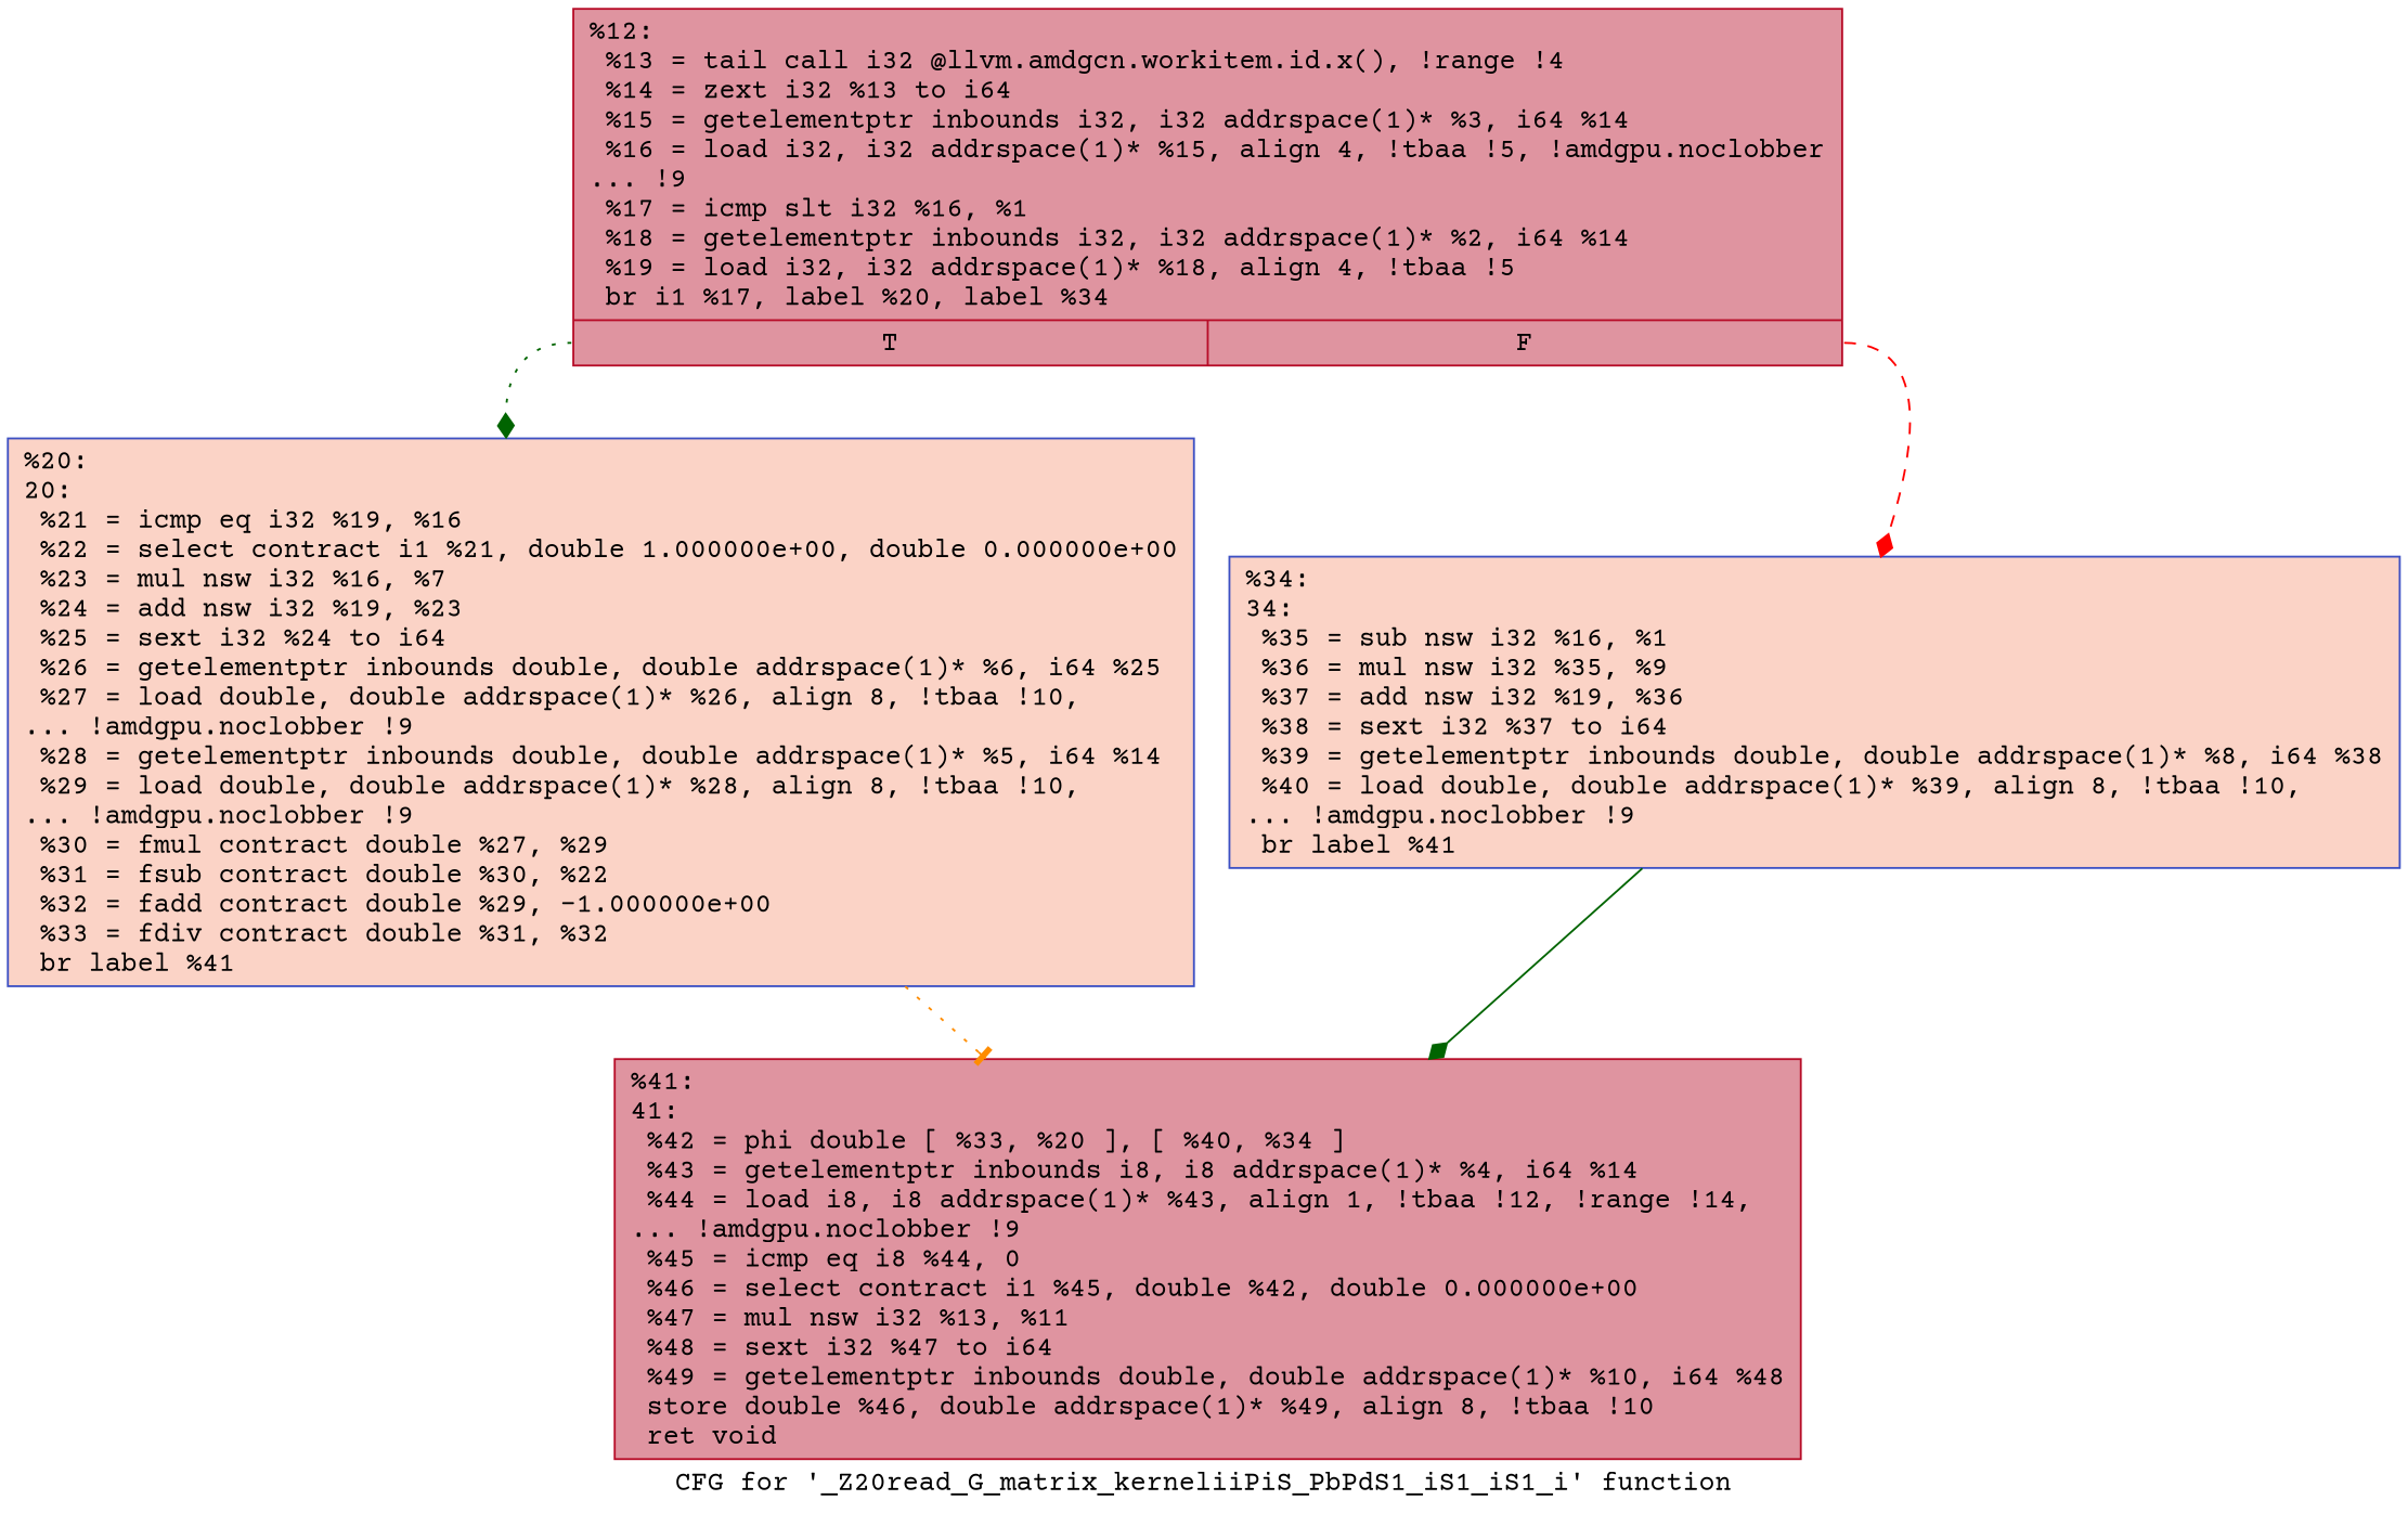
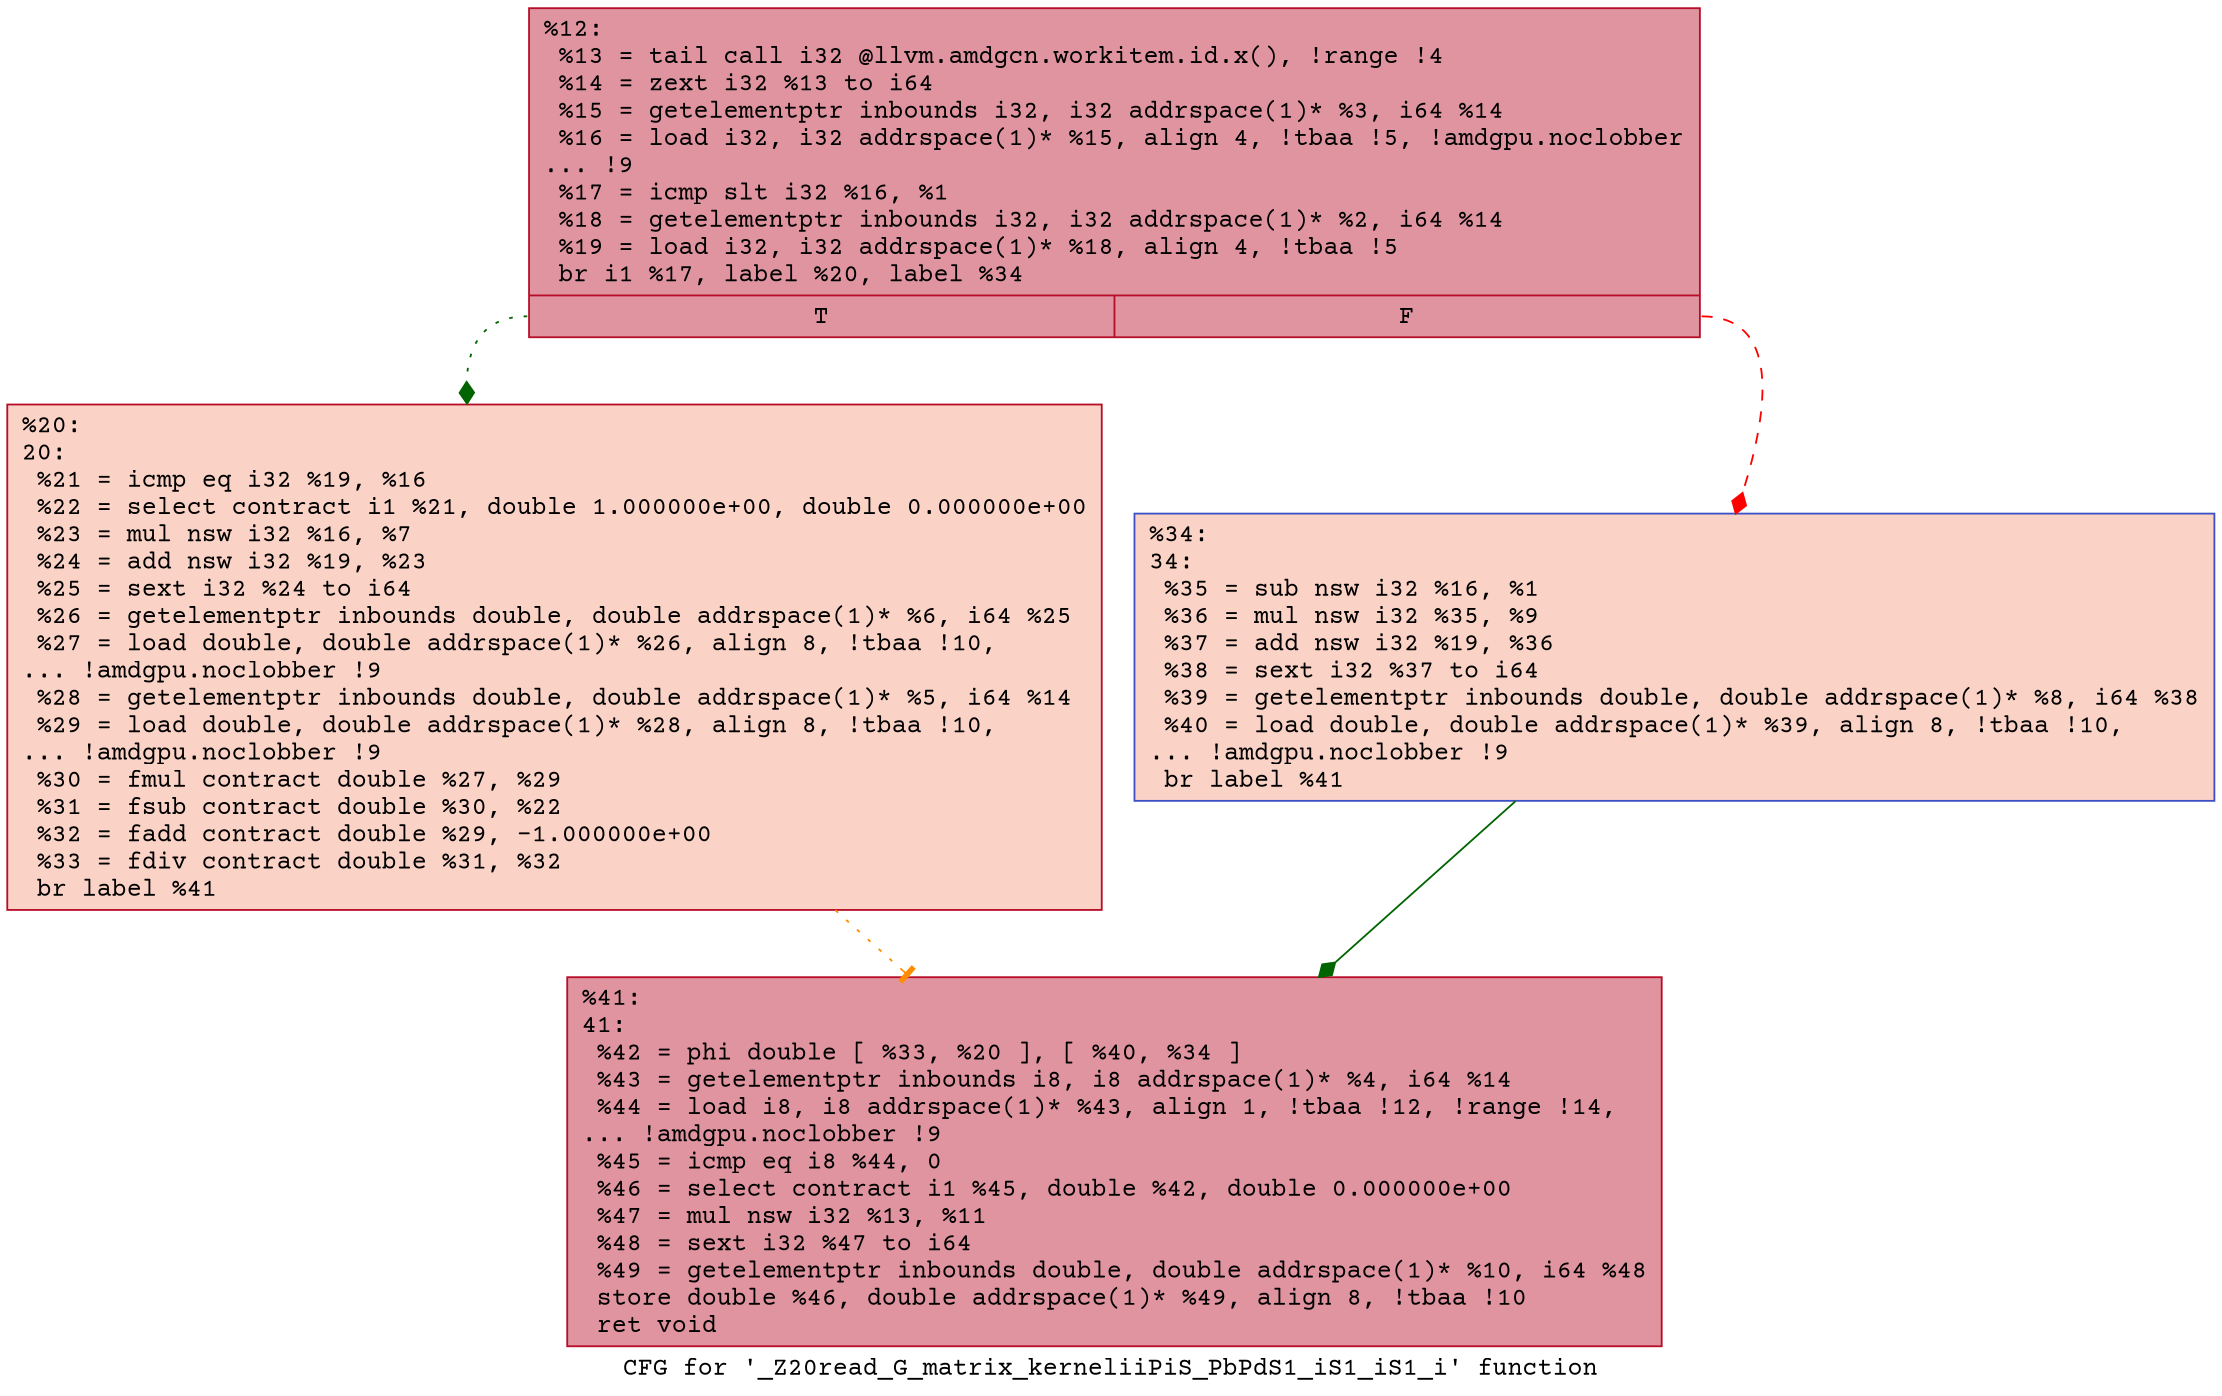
  digraph {
    label="CFG for '_Z20read_G_matrix_kerneliiPiS_PbPdS1_iS1_iS1_i' function"
    fontname="Courier Prime"
    node [color="#b70d28ff" fillcolor="#b70d2870" shape=record style=filled fontname="Courier Prime"]
    edge [color=darkgreen style=dotted arrowhead=diamond fontname="Courier Prime"]
    n1 [label="{%12:\l  %13 = tail call i32 @llvm.amdgcn.workitem.id.x(), !range !4\l  %14 = zext i32 %13 to i64\l  %15 = getelementptr inbounds i32, i32 addrspace(1)* %3, i64 %14\l  %16 = load i32, i32 addrspace(1)* %15, align 4, !tbaa !5, !amdgpu.noclobber\l... !9\l  %17 = icmp slt i32 %16, %1\l  %18 = getelementptr inbounds i32, i32 addrspace(1)* %2, i64 %14\l  %19 = load i32, i32 addrspace(1)* %18, align 4, !tbaa !5\l  br i1 %17, label %20, label %34\l|{<s0>T|<s1>F}}"]
-   n2 [color="#3d50c3ff" fillcolor="#f59c7d70" label="{%20:\l20:                                               \l  %21 = icmp eq i32 %19, %16\l  %22 = select contract i1 %21, double 1.000000e+00, double 0.000000e+00\l  %23 = mul nsw i32 %16, %7\l  %24 = add nsw i32 %19, %23\l  %25 = sext i32 %24 to i64\l  %26 = getelementptr inbounds double, double addrspace(1)* %6, i64 %25\l  %27 = load double, double addrspace(1)* %26, align 8, !tbaa !10,\l... !amdgpu.noclobber !9\l  %28 = getelementptr inbounds double, double addrspace(1)* %5, i64 %14\l  %29 = load double, double addrspace(1)* %28, align 8, !tbaa !10,\l... !amdgpu.noclobber !9\l  %30 = fmul contract double %27, %29\l  %31 = fsub contract double %30, %22\l  %32 = fadd contract double %29, -1.000000e+00\l  %33 = fdiv contract double %31, %32\l  br label %41\l}"]
+   n2 [fillcolor="#f59c7d70" label="{%20:\l20:                                               \l  %21 = icmp eq i32 %19, %16\l  %22 = select contract i1 %21, double 1.000000e+00, double 0.000000e+00\l  %23 = mul nsw i32 %16, %7\l  %24 = add nsw i32 %19, %23\l  %25 = sext i32 %24 to i64\l  %26 = getelementptr inbounds double, double addrspace(1)* %6, i64 %25\l  %27 = load double, double addrspace(1)* %26, align 8, !tbaa !10,\l... !amdgpu.noclobber !9\l  %28 = getelementptr inbounds double, double addrspace(1)* %5, i64 %14\l  %29 = load double, double addrspace(1)* %28, align 8, !tbaa !10,\l... !amdgpu.noclobber !9\l  %30 = fmul contract double %27, %29\l  %31 = fsub contract double %30, %22\l  %32 = fadd contract double %29, -1.000000e+00\l  %33 = fdiv contract double %31, %32\l  br label %41\l}"]
    n3 [color="#3d50c3ff" fillcolor="#f59c7d70" label="{%34:\l34:                                               \l  %35 = sub nsw i32 %16, %1\l  %36 = mul nsw i32 %35, %9\l  %37 = add nsw i32 %19, %36\l  %38 = sext i32 %37 to i64\l  %39 = getelementptr inbounds double, double addrspace(1)* %8, i64 %38\l  %40 = load double, double addrspace(1)* %39, align 8, !tbaa !10,\l... !amdgpu.noclobber !9\l  br label %41\l}"]
    n4 [label="{%41:\l41:                                               \l  %42 = phi double [ %33, %20 ], [ %40, %34 ]\l  %43 = getelementptr inbounds i8, i8 addrspace(1)* %4, i64 %14\l  %44 = load i8, i8 addrspace(1)* %43, align 1, !tbaa !12, !range !14,\l... !amdgpu.noclobber !9\l  %45 = icmp eq i8 %44, 0\l  %46 = select contract i1 %45, double %42, double 0.000000e+00\l  %47 = mul nsw i32 %13, %11\l  %48 = sext i32 %47 to i64\l  %49 = getelementptr inbounds double, double addrspace(1)* %10, i64 %48\l  store double %46, double addrspace(1)* %49, align 8, !tbaa !10\l  ret void\l}"]
    n1 -> n2 [tailport=s0]
    n1 -> n3 [tailport=s1 color=red style=dashed]
    n2 -> n4 [color=darkorange arrowhead=tee]
    n3 -> n4 [style=solid]
  }
